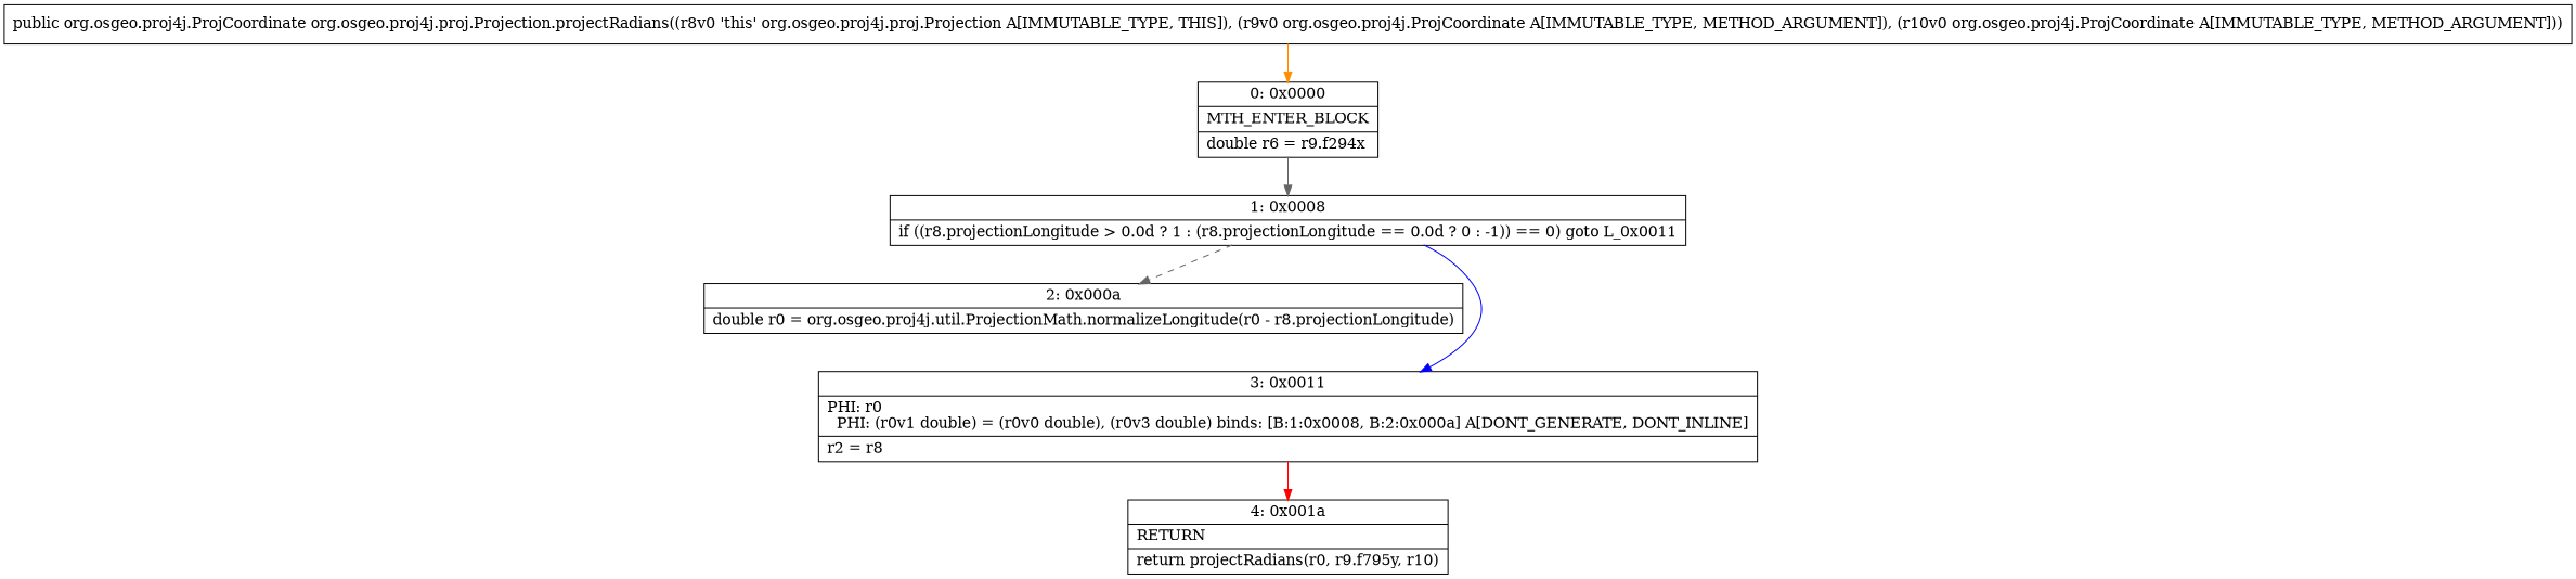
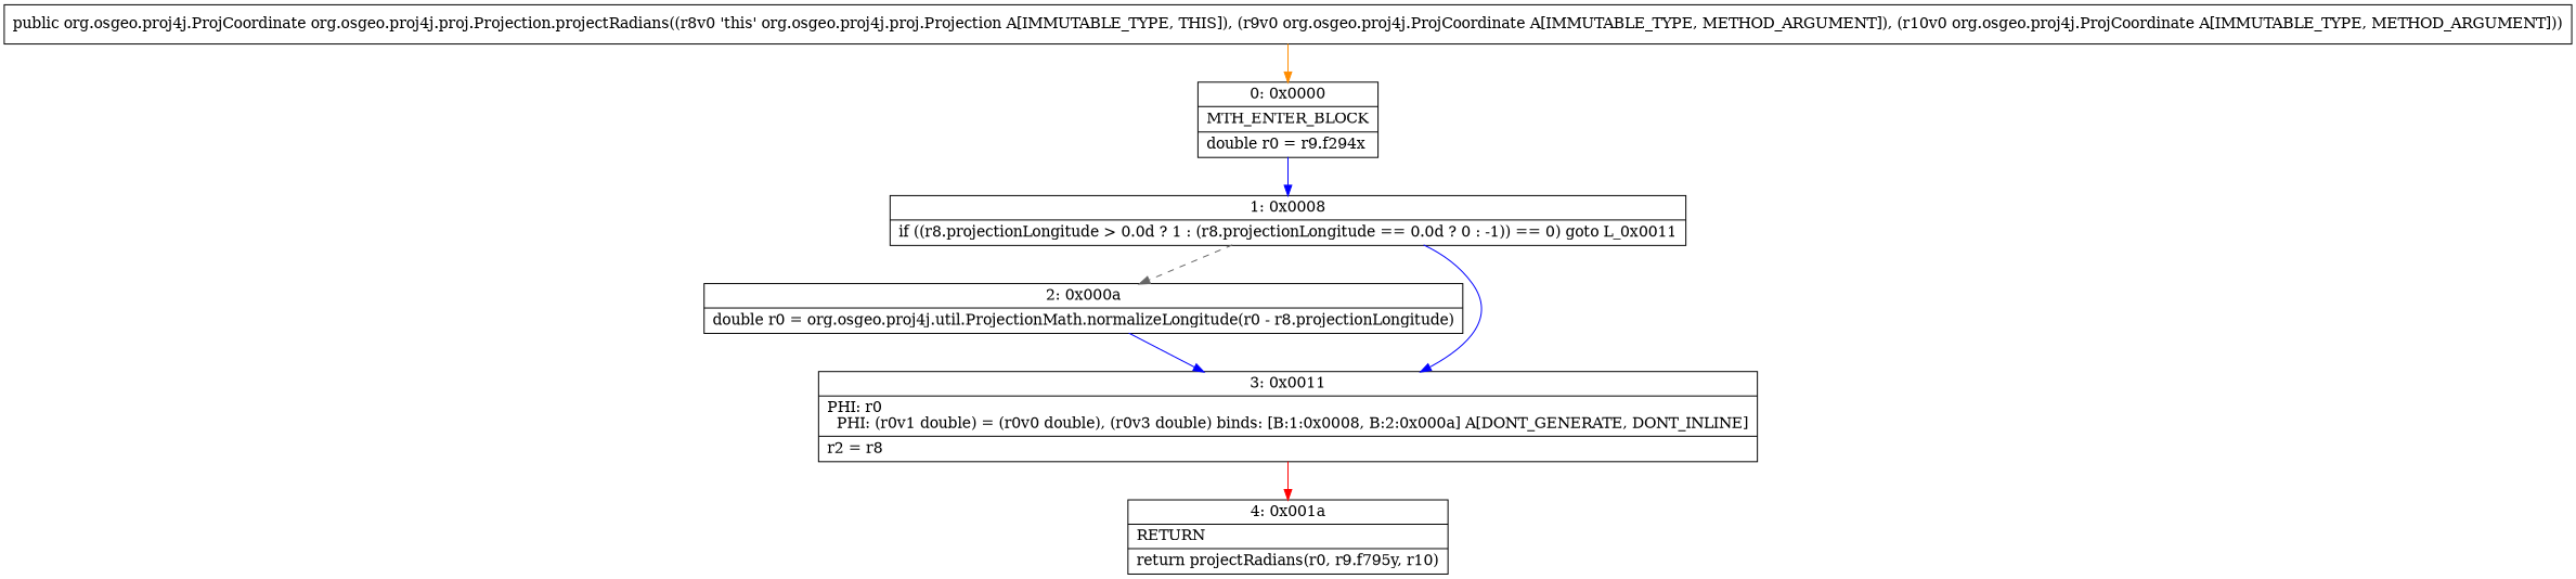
  digraph {
    node [shape=record]
    edge [color=gray40]
-   n1 [label="{0\:\ 0x0000|MTH_ENTER_BLOCK\l|double r6 = r9.f294x\l}"]
+   n1 [label="{0\:\ 0x0000|MTH_ENTER_BLOCK\l|double r0 = r9.f294x\l}"]
    n2 [label="{1\:\ 0x0008|if ((r8.projectionLongitude \> 0.0d ? 1 : (r8.projectionLongitude == 0.0d ? 0 : \-1)) == 0) goto L_0x0011\l}"]
    n3 [label="{2\:\ 0x000a|double r0 = org.osgeo.proj4j.util.ProjectionMath.normalizeLongitude(r0 \- r8.projectionLongitude)\l}"]
    n4 [label="{3\:\ 0x0011|PHI: r0 \l  PHI: (r0v1 double) = (r0v0 double), (r0v3 double) binds: [B:1:0x0008, B:2:0x000a] A[DONT_GENERATE, DONT_INLINE]\l|r2 = r8\l}"]
    n5 [label="{4\:\ 0x001a|RETURN\l|return projectRadians(r0, r9.f795y, r10)\l}"]
    n6 [label="{public org.osgeo.proj4j.ProjCoordinate org.osgeo.proj4j.proj.Projection.projectRadians((r8v0 'this' org.osgeo.proj4j.proj.Projection A[IMMUTABLE_TYPE, THIS]), (r9v0 org.osgeo.proj4j.ProjCoordinate A[IMMUTABLE_TYPE, METHOD_ARGUMENT]), (r10v0 org.osgeo.proj4j.ProjCoordinate A[IMMUTABLE_TYPE, METHOD_ARGUMENT])) }"]
-   n1 -> n2
+   n1 -> n2 [color=blue]
    n2 -> n3 [style=dashed]
    n2 -> n4 [color=blue]
+   n3 -> n4 [color=blue]
    n4 -> n5 [color=red]
    n6 -> n1 [color=darkorange]
  }
